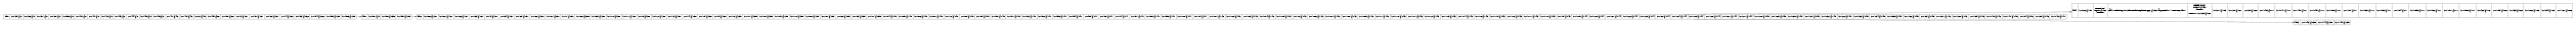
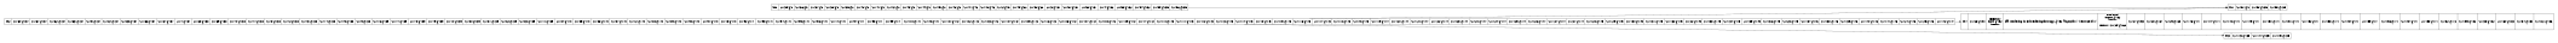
  digraph {
    rankdir=LR
    node [shape=record]
    n1 [label="{bb0|<x0x93c4080>SW(35)@0\n|<x0x93c3e60>SW(36)@0\n|<x0x93c4140>SW(37)@0\n|<x0x93c4200>SW(38)@0\n|<x0x93c42c0>SW(39)@0\n|<x0x93c4380>SW(40)@0\n|<x0x93c4440>SW(41)@0\n|<x0x93c4500>SW(42)@0\n|<x0x93c45c0>SW(43)@0\n|<x0x93c4680>SW(44)@0\n|<x0x93c4740>SW(45)@0\n|<x0x93c4800>SW(46)@0\n|<x0x93c48c0>SW(47)@46\n|<x0x940a700>SW(48)@46\n|<x0x7abbfe0>SW(2)@48\n|<x0x940a7c0>SW(49)@60\n|<x0x940a9a0>SW(50)@60\n|<x0x7abc530>SW(3)@131\n|<x0x940ab80>SW(51)@131\n|<x0x9409a40>SW(52)@131\n|<x0x916c860>SW(4)@132\n|<x0x9409c20>SW(53)@132\n|<x0x9409d50>SW(54)@132\n|<x0x940a3b0>SW(55)@135\n|<x0x940a580>SW(56)@135\n}"]
    n2 [label="{bb1|<x0x9409f00>SW(57)@0\n|<x0x9409fc0>SW(58)@135\n|<x0x940a0f0>SW(59)@135\n}"]
    n3 [label="{bb2|<x0x940a220>SW(60)@137\n|<x0x940ad50>SW(61)@137\n|<x0x940ae80>SW(62)@137\n|<x0x940b050>SW(63)@137\n|<x0x916c970>SW(5)@137\n|<x0x940b180>SW(64)@137\n|<x0x940b2b0>SW(65)@137\n|<x0x940b4a0>SW(66)@137\n|<x0x940b670>SW(67)@137\n|<x0x916dc80>SW(7)@137\n|<x0x940b7a0>SW(68)@138\n|<x0x940b8d0>SW(69)@138\n|<x0x940ba00>SW(70)@138\n|<x0x940bbd0>SW(71)@138\n|<x0x916cb00>SW(8)@138\n|<x0x940bd00>SW(72)@138\n|<x0x940be30>SW(73)@138\n|<x0x940c4a0>SW(74)@138\n|<x0x940bef0>SW(75)@138\n|<x0x6c1df50>SW(9)@138\n|<x0x940c020>SW(76)@139\n|<x0x940c150>SW(77)@139\n|<x0x940c780>SW(78)@139\n|<x0x9406e20>SW(79)@139\n|<x0x6c1e080>SW(10)@139\n|<x0x9406f50>SW(80)@139\n|<x0x9407080>SW(81)@139\n|<x0x9409700>SW(82)@139\n|<x0x94098d0>SW(83)@139\n|<x0x916cde0>SW(11)@139\n|<x0x94071b0>SW(84)@140\n|<x0x94072e0>SW(85)@140\n|<x0x9407410>SW(86)@140\n|<x0x9407540>SW(87)@140\n|<x0x916d030>SW(12)@140\n|<x0x9407670>SW(88)@140\n|<x0x94077a0>SW(89)@140\n|<x0x9407990>SW(90)@140\n|<x0x9407b60>SW(91)@140\n|<x0x916d220>SW(13)@140\n|<x0x9407c90>SW(92)@141\n|<x0x9407dc0>SW(93)@141\n|<x0x9407ef0>SW(94)@141\n|<x0x9408020>SW(95)@141\n|<x0x94081f0>SW(96)@141\n|<x0x916d8f0>SW(14)@141\n|<x0x9408320>SW(97)@141\n|<x0x9408450>SW(98)@141\n|<x0x9408640>SW(99)@141\n|<x0x9406ab0>SW(100)@141\n|<x0x916da20>SW(15)@141\n|<x0x9406be0>SW(101)@142\n|<x0x9406d10>SW(102)@142\n|<x0x9408770>SW(103)@142\n|<x0x94088a0>SW(104)@142\n|<x0x9408a70>SW(105)@142\n|<x0x916d350>SW(16)@142\n|<x0x9408ba0>SW(106)@142\n|<x0x9408cd0>SW(107)@142\n|<x0x9409340>SW(108)@142\n|<x0x9409400>SW(109)@142\n|<x0x916d520>SW(17)@142\n|<x0x9408e00>SW(110)@143\n|<x0x9408f30>SW(111)@143\n|<x0x9409060>SW(112)@143\n|<x0x9409190>SW(113)@143\n|<x0x9404e80>SW(114)@143\n|<x0x916d650>SW(18)@143\n|<x0x9404fb0>SW(115)@143\n|<x0x94050e0>SW(116)@143\n|<x0x94052d0>SW(117)@143\n|<x0x94054a0>SW(118)@143\n|<x0x6c1c330>SW(19)@143\n|<x0x94055d0>SW(119)@144\n|<x0x9405700>SW(120)@144\n|<x0x9405830>SW(121)@144\n|<x0x9405960>SW(122)@144\n|<x0x9405b30>SW(123)@144\n|<x0x6c1dc20>SW(20)@144\n|<x0x9405c60>SW(124)@144\n|<x0x9405d90>SW(125)@144\n|<x0x9405f80>SW(126)@144\n|<x0x9406150>SW(127)@144\n|<x0x6c1c520>SW(21)@144\n|<x0x9406280>SW(128)@145\n|<x0x94063b0>SW(129)@145\n|<x0x94064e0>SW(130)@145\n|<x0x9406610>SW(131)@145\n|<x0x94067e0>SW(132)@145\n|<x0x6c1c770>SW(22)@145\n|<x0x9406910>SW(133)@145\n|<x0x940c8b0>SW(134)@145\n|<x0x940c9e0>SW(135)@145\n|<x0x940caa0>SW(136)@145\n|<x0x6c1c960>SW(23)@145\n|<x0x940cbb0>SW(137)@146\n|<x0x940cce0>SW(138)@146\n|<x0x940ce10>SW(139)@146\n|<x0x940cf40>SW(140)@146\n|<x0x940d110>SW(141)@146\n|<x0x6c1cbb0>SW(24)@146\n|<x0x6c1cda0>SW(25)@146\n|<x0x940d240>SW(142)@147\n}"]
-   n4 [label="{bb4|<x0x6c1cfa0>SW(26)@151\n|<x0x940efe0>XFER(IN)\ninput @152\nARRAY\n|<x0x7abc2f0>call 'rendering' in '3d_rendering_host.cpp' @152 (async_id:-1) (resource id:-1)\n|<x0x940f0a0>XFER(OUT)\noutput @152\nARRAY\n\n--RAW--\>SW(29)@168\n\n|<x0x6c1d360>SW(27)@153\n|<x0x6c1d470>SW(28)@167\n|<x0x6c1d580>SW(29)@168\n|<x0x940ac40>SW(146)@171\n|<x0x940da80>SW(147)@171\n|<x0x940dbb0>SW(148)@171\n|<x0x940dd80>SW(149)@171\n|<x0x940deb0>SW(150)@171\n|<x0x940dfe0>SW(151)@171\n|<x0x940e110>SW(152)@171\n|<x0x940e2e0>SW(153)@171\n|<x0x940e410>SW(154)@171\n|<x0x940e540>SW(155)@171\n|<x0x940e710>SW(156)@171\n|<x0x940e840>SW(157)@171\n|<x0x940eb20>SW(158)@171\n|<x0x6c14930>SW(32)@172\n|<x0x940ec50>SW(159)@182\n|<x0x6c149f0>SW(33)@182\n|<x0x940ed80>SW(160)@183\n|<x0x6c14c10>SW(34)@183\n|<x0x940eeb0>SW(161)@186\n}"]
+   n4 [label="{bb4|<x0x6c1cfa0>SW(26)@151\n|<x0x940efe0>XFER(IN)\ninput @152\nARRAY\n|<x0x7abc2f0>call 'rendering' in '3d_rendering_host.cpp' @152 (async_id:-1) (resource id:-1)\n|<x0x940f0a0>OUT(OUT)\noutput @152\nARRAY\n\n--RAW--\>SW(29)@168\n\n|<x0x6c1d360>SW(27)@153\n|<x0x6c1d470>SW(28)@167\n|<x0x6c1d580>SW(29)@168\n|<x0x940ac40>SW(146)@171\n|<x0x940da80>SW(147)@171\n|<x0x940dbb0>SW(148)@171\n|<x0x940dd80>SW(149)@171\n|<x0x940deb0>SW(150)@171\n|<x0x940dfe0>SW(151)@171\n|<x0x940e110>SW(152)@171\n|<x0x940e2e0>SW(153)@171\n|<x0x940e410>SW(154)@171\n|<x0x940e540>SW(155)@171\n|<x0x940e710>SW(156)@171\n|<x0x940e840>SW(157)@171\n|<x0x940eb20>SW(158)@171\n|<x0x6c14930>SW(32)@172\n|<x0x940ec50>SW(159)@182\n|<x0x6c149f0>SW(33)@182\n|<x0x940ed80>SW(160)@183\n|<x0x6c14c10>SW(34)@183\n|<x0x940eeb0>SW(161)@186\n}"]
    n5 [label="{bb3|<x0x940d370>SW(143)@135\n|<x0x940d4a0>SW(144)@135\n|<x0x940d670>SW(145)@135\n}"]
    n1 -> n2
-   n2 -> n3
+   n3 -> n2
    n3 -> n4
    n3 -> n5
  }
